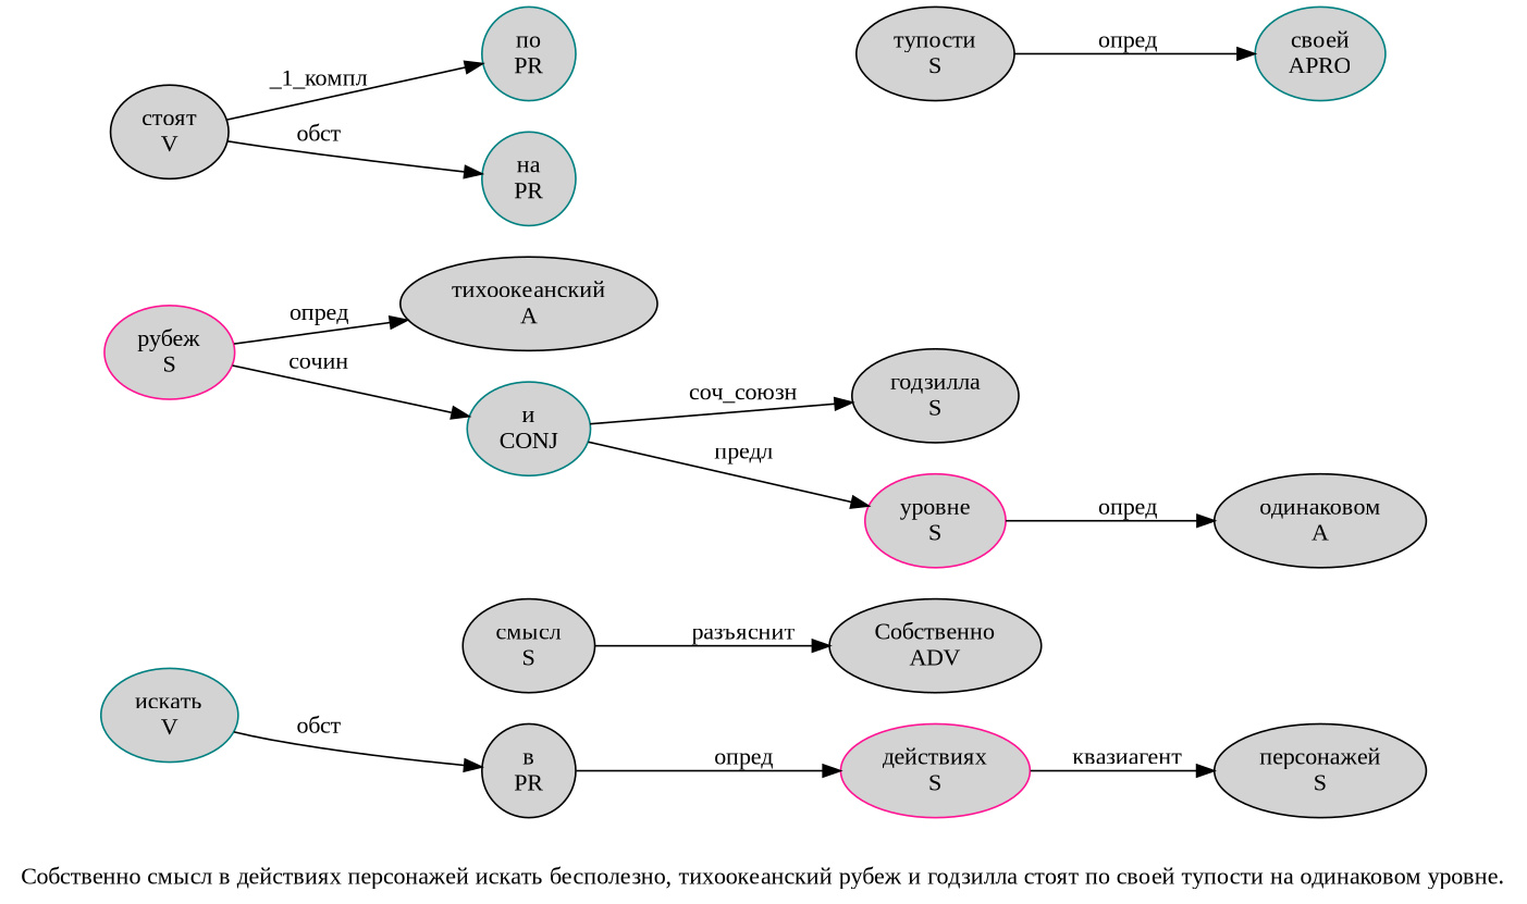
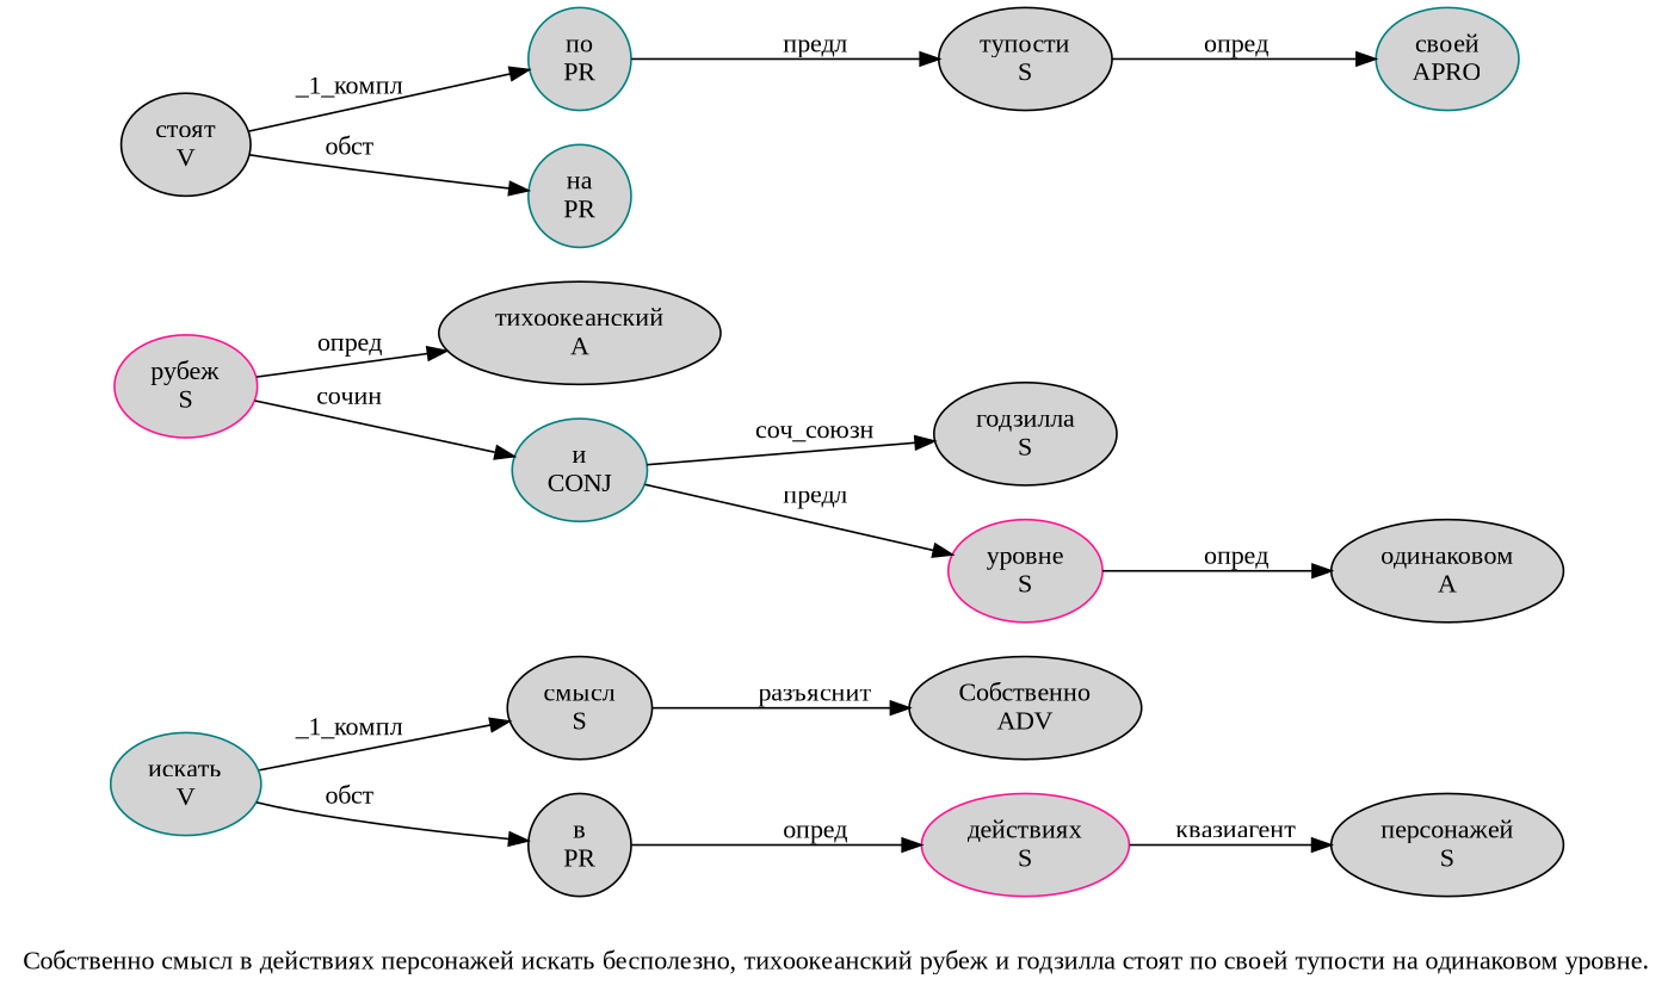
  digraph {
    fontname="Liberation Serif"
    label="Собственно смысл в действиях персонажей искать бесполезно, тихоокеанский рубеж и годзилла стоят по своей тупости на одинаковом уровне."
    rankdir=LR
    node [color=black fillcolor=lightgray fontname="Liberation Serif" penwidth=1 shape=ellipse style=filled]
    edge [fontname="Liberation Serif"]
    n1 [label="Собственно\nADV"]
    n2 [label="смысл\nS"]
    n3 [label="в\nPR"]
    n4 [color=deeppink label="действиях\nS"]
    n5 [label="персонажей\nS"]
    n6 [color=teal label="искать\nV"]
    n7 [color=deeppink label="рубеж\nS"]
    n8 [label="тихоокеанский\nA"]
    n9 [color=teal label="и\nCONJ"]
    n10 [label="стоят\nV"]
    n11 [color=teal label="по\nPR"]
    n12 [color=teal label="на\nPR"]
    n13 [label="годзилла\nS"]
    n14 [color=deeppink label="уровне\nS"]
    n15 [label="тупости\nS"]
    n16 [color=teal label="своей\nAPRO"]
    n17 [label="одинаковом\nA"]
    n2 -> n1 [label="разъяснит"]
    n3 -> n4 [label="опред"]
    n4 -> n5 [label="квазиагент"]
+   n6 -> n2 [label="_1_компл"]
    n6 -> n3 [label="обст"]
    n7 -> n8 [label="опред"]
    n7 -> n9 [label="сочин"]
    n9 -> n13 [label="соч_союзн"]
    n9 -> n14 [label="предл"]
    n10 -> n11 [label="_1_компл"]
    n10 -> n12 [label="обст"]
+   n11 -> n15 [label="предл"]
    n14 -> n17 [label="опред"]
    n15 -> n16 [label="опред"]
  }
